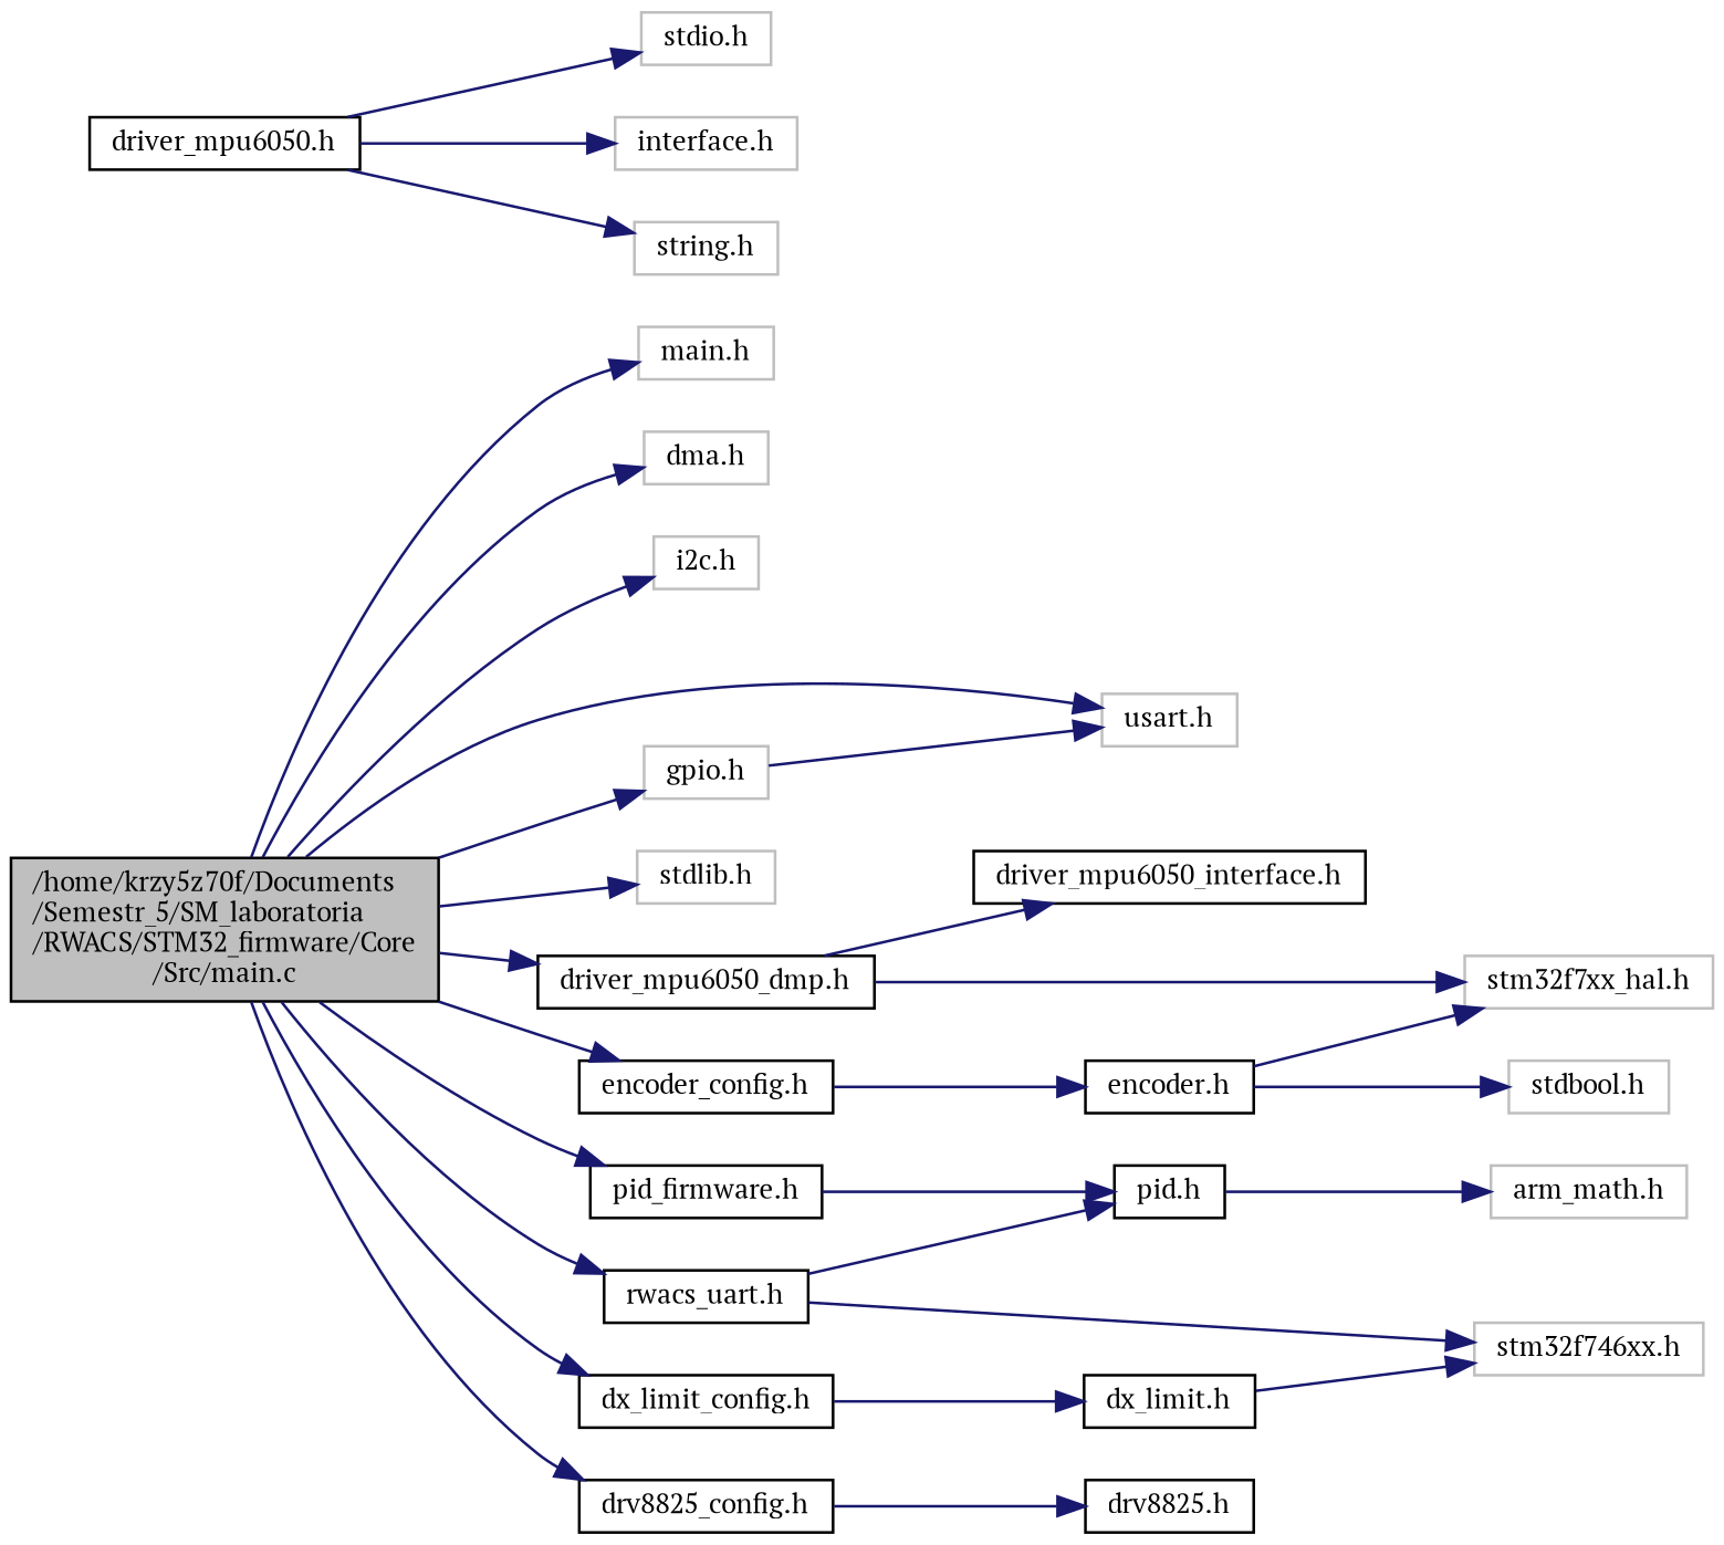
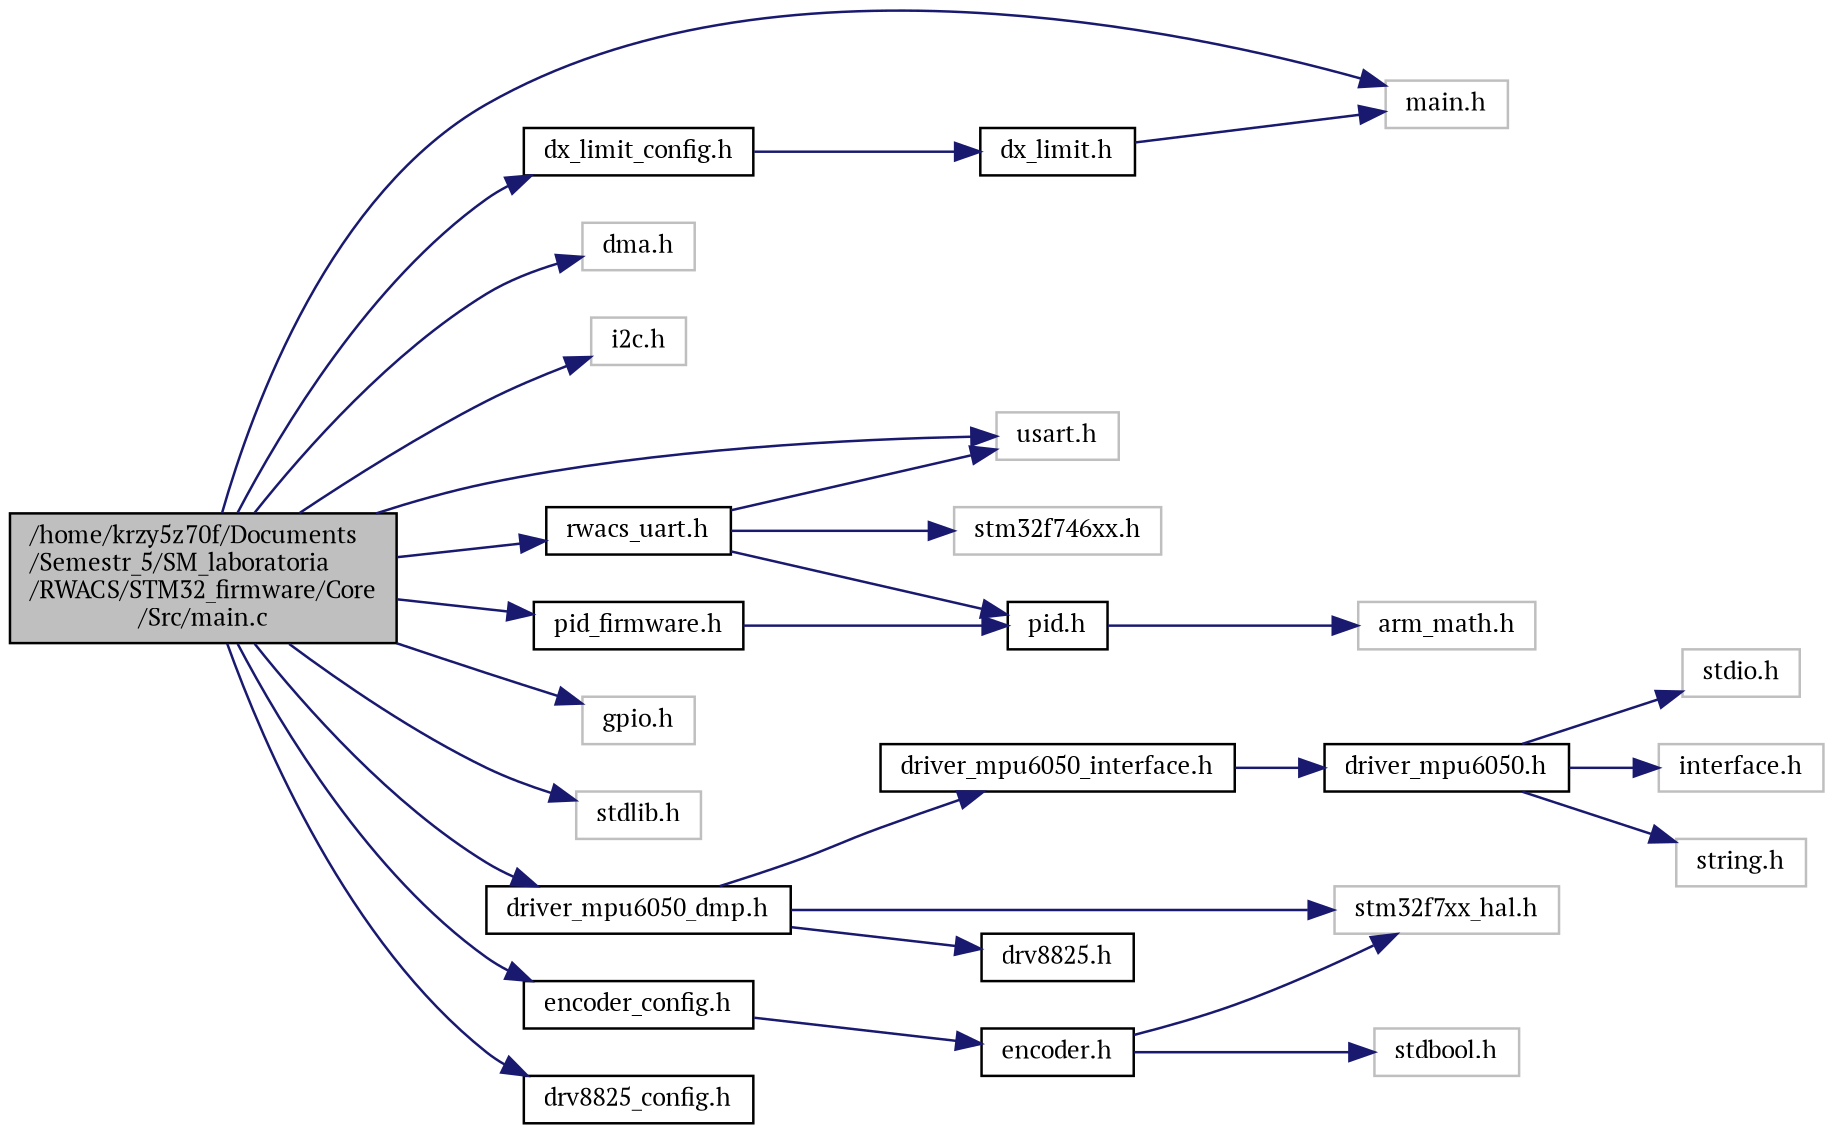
  digraph {
    fontname="PT Serif"
    rankdir=LR
    node [color=black fillcolor=white fontname="PT Serif" fontsize=10 shape=record style=filled]
    edge [color=midnightblue fontname="PT Serif" fontsize=10 labelfontname=Helvetica labelfontsize=10 style=solid]
    n1 [fillcolor=grey75 fontcolor=black height=0.2 label="/home/krzy5z70f/Documents\l/Semestr_5/SM_laboratoria\l/RWACS/STM32_firmware/Core\l/Src/main.c" width=0.4]
    n2 [color=grey75 height=0.2 label="main.h" width=0.4]
    n3 [color=grey75 height=0.2 label="dma.h" width=0.4]
    n4 [color=grey75 height=0.2 label="i2c.h" width=0.4]
    n5 [color=grey75 height=0.2 label="usart.h" width=0.4]
    n6 [color=grey75 height=0.2 label="gpio.h" width=0.4]
    n7 [color=grey75 height=0.2 label="stdlib.h" width=0.4]
    n8 [height=0.2 label="driver_mpu6050_dmp.h" width=0.4]
    n9 [height=0.2 label="pid_firmware.h" width=0.4]
    n10 [height=0.2 label="drv8825_config.h" width=0.4]
    n11 [height=0.2 label="dx_limit_config.h" width=0.4]
    n12 [height=0.2 label="encoder_config.h" width=0.4]
    n13 [height=0.2 label="rwacs_uart.h" width=0.4]
    n14 [height=0.2 label="driver_mpu6050_interface.h" width=0.4]
    n15 [color=grey75 height=0.2 label="stm32f7xx_hal.h" width=0.4]
    n16 [height=0.2 label="pid.h" width=0.4]
    n17 [height=0.2 label="drv8825.h" width=0.4]
    n18 [height=0.2 label="dx_limit.h" width=0.4]
    n19 [height=0.2 label="encoder.h" width=0.4]
    n20 [color=grey75 height=0.2 label="stm32f746xx.h" width=0.4]
    n21 [height=0.2 label="driver_mpu6050.h" width=0.4]
    n22 [color=grey75 height=0.2 label="stdio.h" width=0.4]
    n23 [color=grey75 height=0.2 label="interface.h" width=0.4]
    n24 [color=grey75 height=0.2 label="string.h" width=0.4]
    n25 [color=grey75 height=0.2 label="arm_math.h" width=0.4]
    n26 [color=grey75 height=0.2 label="stdbool.h" width=0.4]
    n1 -> n2
    n1 -> n3
    n1 -> n4
    n1 -> n5
    n1 -> n6
    n1 -> n7
    n1 -> n8
    n1 -> n9
    n1 -> n10
    n1 -> n11
    n1 -> n12
    n1 -> n13
    n8 -> n14
    n8 -> n15
    n9 -> n16
-   n10 -> n17
+   n8 -> n17
    n11 -> n18
    n12 -> n19
-   n6 -> n5
+   n13 -> n5
    n13 -> n16
    n13 -> n20
+   n14 -> n21
    n16 -> n25
-   n18 -> n20
+   n18 -> n2
    n19 -> n15
    n19 -> n26
    n21 -> n22
    n21 -> n23
    n21 -> n24
  }
